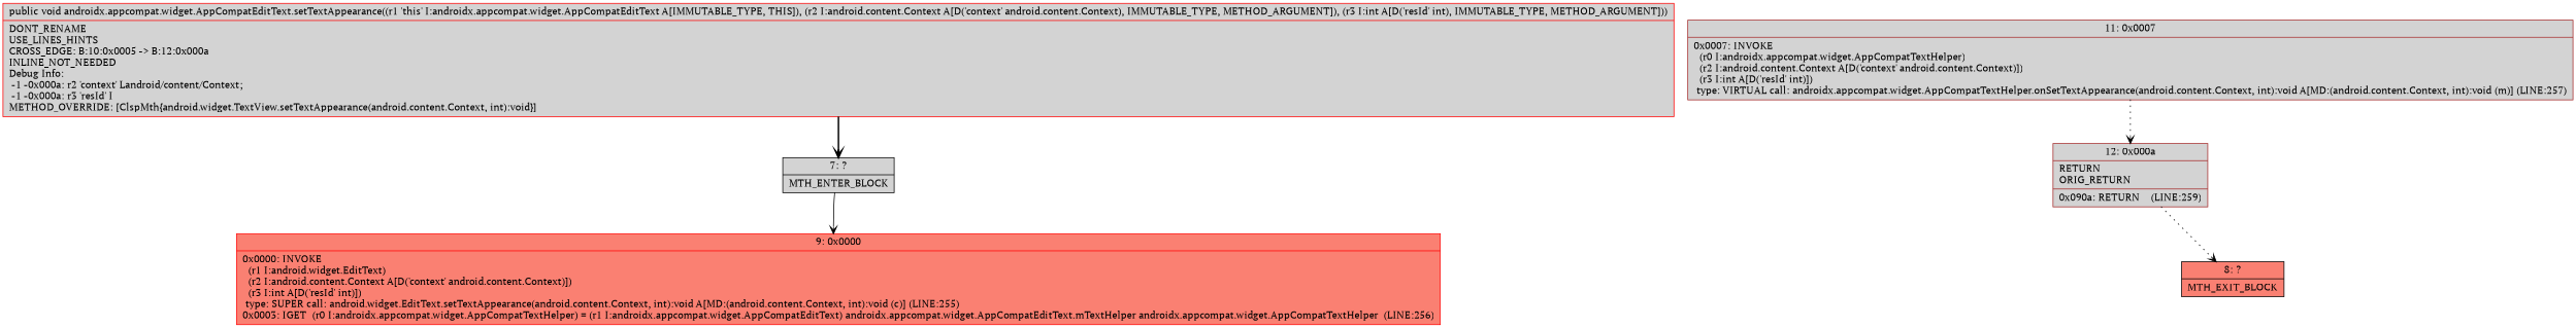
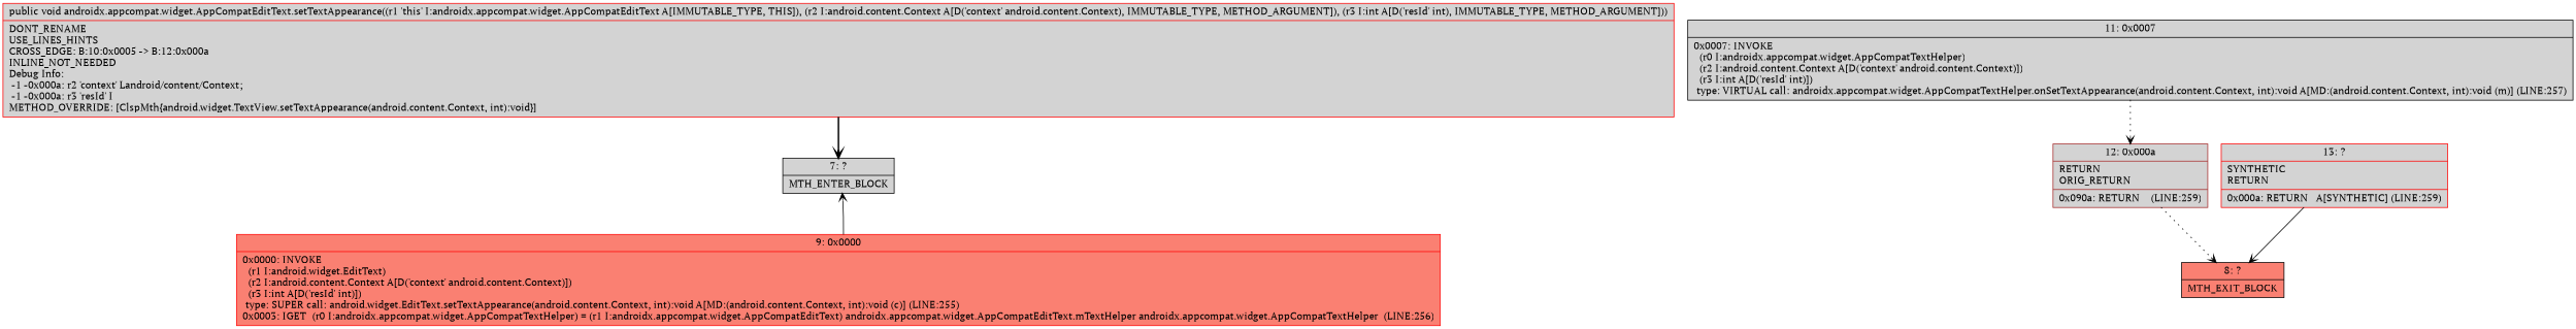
  digraph {
    fontname="PT Serif"
    node [color=red fillcolor=lightgrey fontname="PT Serif" shape=record style=filled]
    edge [arrowhead=vee fontname="PT Serif" style=solid]
    n1 [color=black label="{7\:\ ?|MTH_ENTER_BLOCK\l}"]
    n2 [fillcolor=salmon label="{9\:\ 0x0000|0x0000: INVOKE  \l  (r1 I:android.widget.EditText)\l  (r2 I:android.content.Context A[D('context' android.content.Context)])\l  (r3 I:int A[D('resId' int)])\l type: SUPER call: android.widget.EditText.setTextAppearance(android.content.Context, int):void A[MD:(android.content.Context, int):void (c)] (LINE:255)\l0x0003: IGET  (r0 I:androidx.appcompat.widget.AppCompatTextHelper) = (r1 I:androidx.appcompat.widget.AppCompatEditText) androidx.appcompat.widget.AppCompatEditText.mTextHelper androidx.appcompat.widget.AppCompatTextHelper  (LINE:256)\l}"]
-   n3 [color=brown label="{11\:\ 0x0007|0x0007: INVOKE  \l  (r0 I:androidx.appcompat.widget.AppCompatTextHelper)\l  (r2 I:android.content.Context A[D('context' android.content.Context)])\l  (r3 I:int A[D('resId' int)])\l type: VIRTUAL call: androidx.appcompat.widget.AppCompatTextHelper.onSetTextAppearance(android.content.Context, int):void A[MD:(android.content.Context, int):void (m)] (LINE:257)\l}"]
+   n3 [color=black label="{11\:\ 0x0007|0x0007: INVOKE  \l  (r0 I:androidx.appcompat.widget.AppCompatTextHelper)\l  (r2 I:android.content.Context A[D('context' android.content.Context)])\l  (r3 I:int A[D('resId' int)])\l type: VIRTUAL call: androidx.appcompat.widget.AppCompatTextHelper.onSetTextAppearance(android.content.Context, int):void A[MD:(android.content.Context, int):void (m)] (LINE:257)\l}"]
    n4 [color=brown label="{12\:\ 0x000a|RETURN\lORIG_RETURN\l|0x090a: RETURN    (LINE:259)\l}"]
+   n5 [label="{13\:\ ?|SYNTHETIC\lRETURN\l|0x000a: RETURN   A[SYNTHETIC] (LINE:259)\l}"]
    n6 [color=black fillcolor=salmon label="{8\:\ ?|MTH_EXIT_BLOCK\l}"]
    n7 [label="{public void androidx.appcompat.widget.AppCompatEditText.setTextAppearance((r1 'this' I:androidx.appcompat.widget.AppCompatEditText A[IMMUTABLE_TYPE, THIS]), (r2 I:android.content.Context A[D('context' android.content.Context), IMMUTABLE_TYPE, METHOD_ARGUMENT]), (r3 I:int A[D('resId' int), IMMUTABLE_TYPE, METHOD_ARGUMENT]))  | DONT_RENAME\lUSE_LINES_HINTS\lCROSS_EDGE: B:10:0x0005 \-\> B:12:0x000a\lINLINE_NOT_NEEDED\lDebug Info:\l  \-1 \-0x000a: r2 'context' Landroid\/content\/Context;\l  \-1 \-0x000a: r3 'resId' I\lMETHOD_OVERRIDE: [ClspMth\{android.widget.TextView.setTextAppearance(android.content.Context, int):void\}]\l}"]
-   n1 -> n2
+   n2 -> n1
    n3 -> n4 [style=dotted]
    n4 -> n6 [style=dotted]
+   n5 -> n6
    n7 -> n1 [style=bold]
  }
